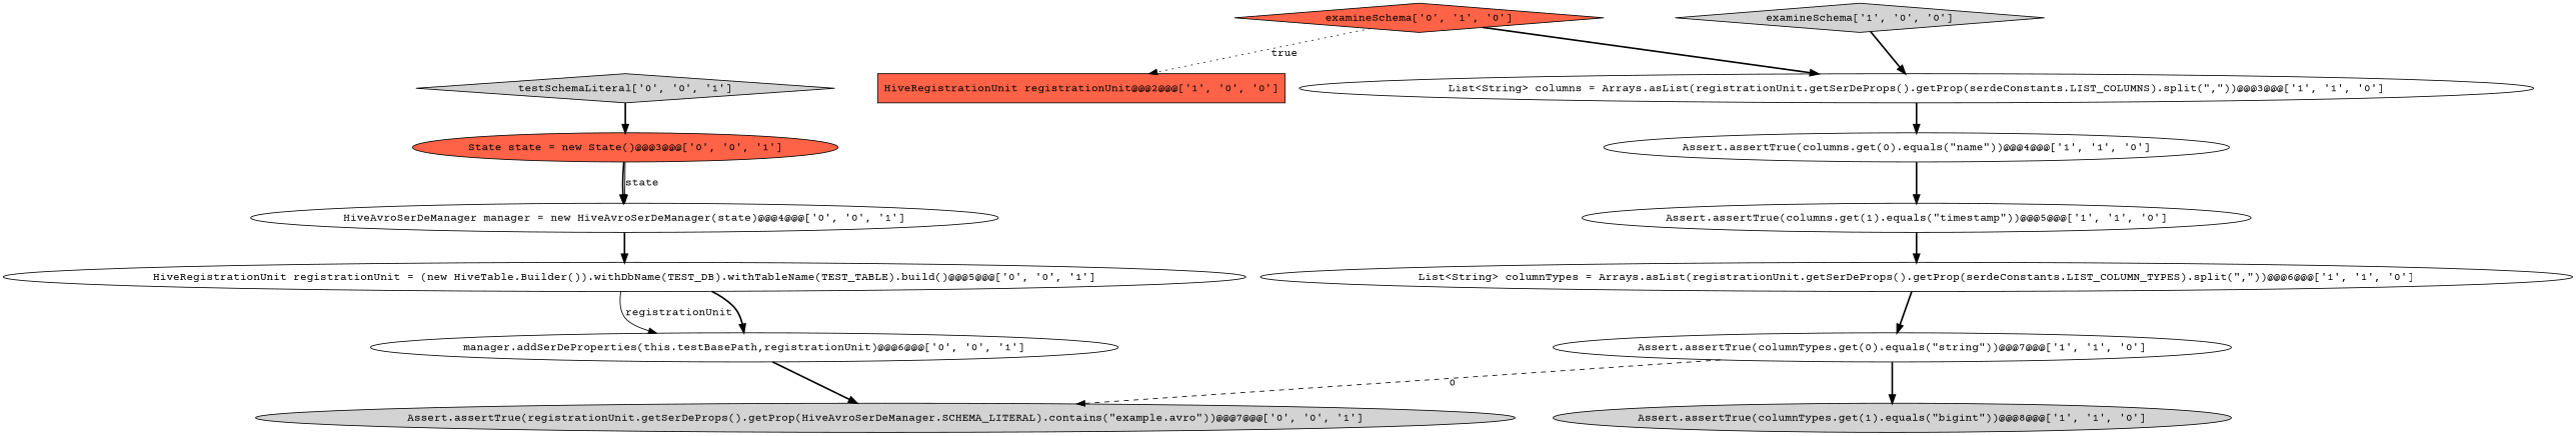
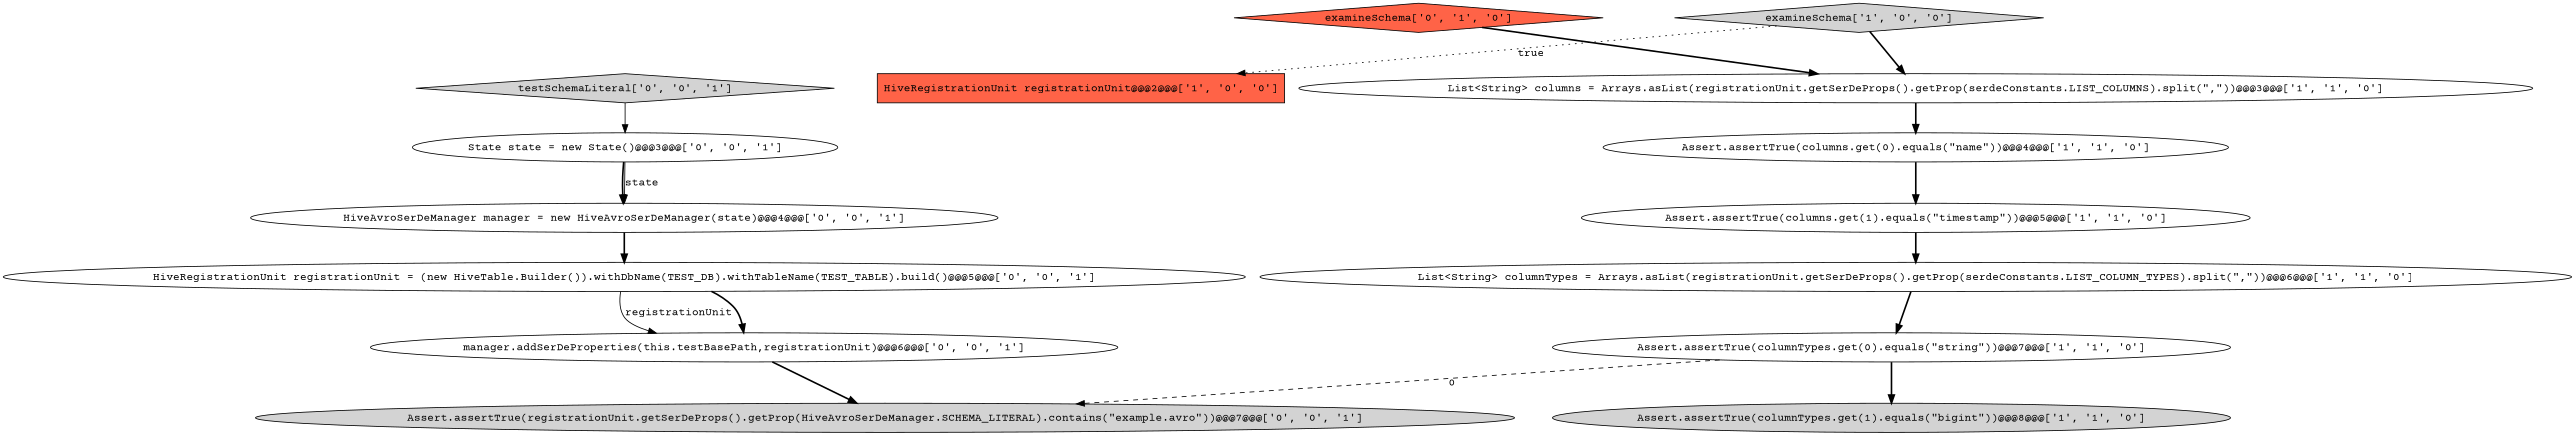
  digraph {
    fontname="Courier Prime"
    node [fillcolor=white fontname="Courier Prime" shape=ellipse style=filled]
    edge [fontname="Courier Prime" style=bold]
    n1 [fillcolor=lightgray label="Assert.assertTrue(registrationUnit.getSerDeProps().getProp(HiveAvroSerDeManager.SCHEMA_LITERAL).contains(\"example.avro\"))@@@7@@@['0', '0', '1']"]
    n2 [label="HiveRegistrationUnit registrationUnit = (new HiveTable.Builder()).withDbName(TEST_DB).withTableName(TEST_TABLE).build()@@@5@@@['0', '0', '1']"]
    n3 [label="manager.addSerDeProperties(this.testBasePath,registrationUnit)@@@6@@@['0', '0', '1']"]
-   n4 [fillcolor=tomato label="State state = new State()@@@3@@@['0', '0', '1']"]
+   n4 [label="State state = new State()@@@3@@@['0', '0', '1']"]
    n5 [label="HiveAvroSerDeManager manager = new HiveAvroSerDeManager(state)@@@4@@@['0', '0', '1']"]
    n6 [fillcolor=lightgray label="Assert.assertTrue(columnTypes.get(1).equals(\"bigint\"))@@@8@@@['1', '1', '0']"]
    n7 [label="List<String> columns = Arrays.asList(registrationUnit.getSerDeProps().getProp(serdeConstants.LIST_COLUMNS).split(\",\"))@@@3@@@['1', '1', '0']"]
    n8 [label="Assert.assertTrue(columns.get(0).equals(\"name\"))@@@4@@@['1', '1', '0']"]
    n9 [label="Assert.assertTrue(columns.get(1).equals(\"timestamp\"))@@@5@@@['1', '1', '0']"]
    n10 [fillcolor=tomato label="HiveRegistrationUnit registrationUnit@@@2@@@['1', '0', '0']" shape=box]
    n11 [label="List<String> columnTypes = Arrays.asList(registrationUnit.getSerDeProps().getProp(serdeConstants.LIST_COLUMN_TYPES).split(\",\"))@@@6@@@['1', '1', '0']"]
    n12 [label="Assert.assertTrue(columnTypes.get(0).equals(\"string\"))@@@7@@@['1', '1', '0']"]
    n13 [fillcolor=lightgray label="testSchemaLiteral['0', '0', '1']" shape=diamond]
    n14 [fillcolor=tomato label="examineSchema['0', '1', '0']" shape=diamond]
    n15 [fillcolor=lightgray label="examineSchema['1', '0', '0']" shape=diamond]
    n2 -> n3 [label=registrationUnit style=solid]
    n2 -> n3
    n3 -> n1
    n4 -> n5
    n4 -> n5 [label=state style=solid]
    n5 -> n2
    n7 -> n8
    n8 -> n9
    n9 -> n11
    n11 -> n12
    n12 -> n1 [label=0 style=dashed]
    n12 -> n6
-   n13 -> n4
+   n13 -> n4 [style=solid]
    n14 -> n7
    n15 -> n7
-   n14 -> n10 [label=true style=dotted]
+   n15 -> n10 [label=true style=dotted]
  }
